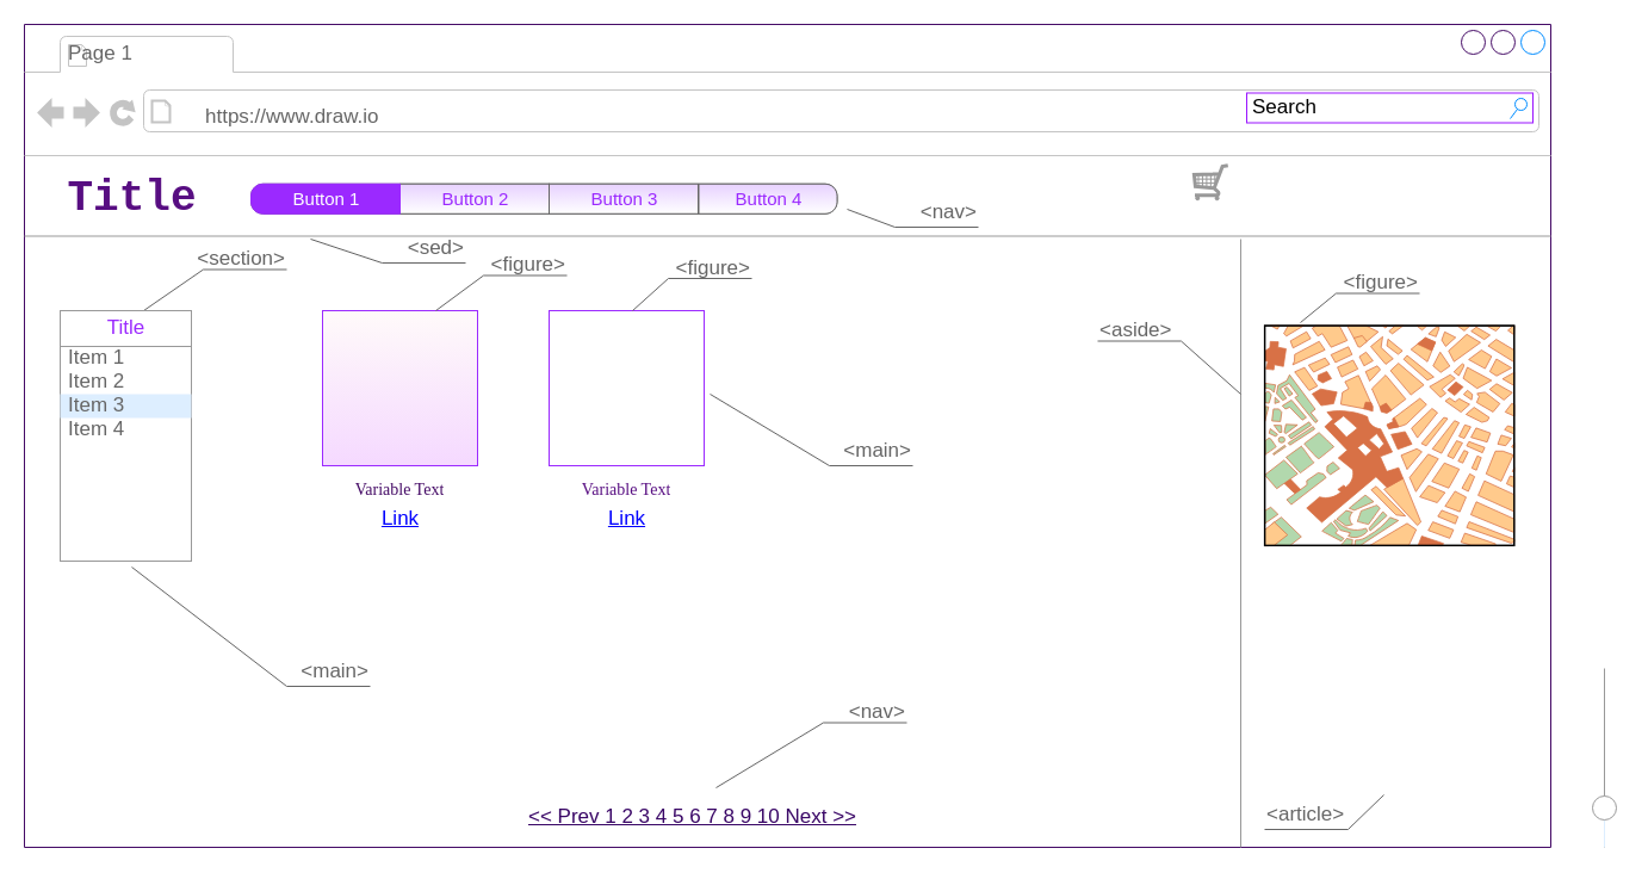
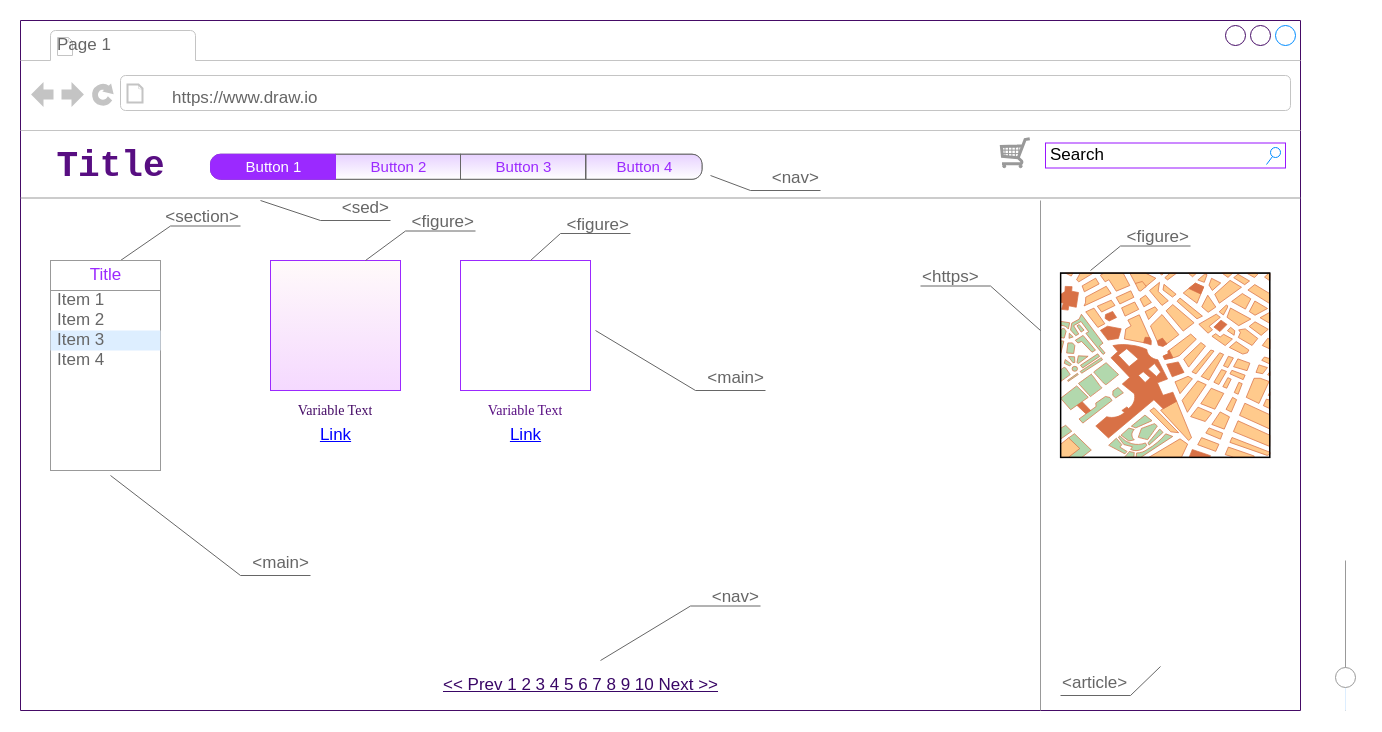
  <mxCell id="0" />
  <mxCell id="1" parent="0" />
  <mxCell id="2" value="" style="strokeWidth=1;shadow=0;dashed=0;align=center;html=1;shape=mxgraph.mockup.containers.browserWindow;rSize=0;strokeColor=#450B66;strokeColor2=#008cff;strokeColor3=#c4c4c4;mainText=,;recursiveResize=0;fontColor=#9B29FF;gradientColor=#F9EBFF;fillColor=#FFFFFF;" vertex="1" parent="1"><mxGeometry x="20" y="20" width="1280" height="690" as="geometry" /></mxCell>
  <mxCell id="3" value="Page 1" style="strokeWidth=1;shadow=0;dashed=0;align=center;html=1;shape=mxgraph.mockup.containers.anchor;fontSize=17;fontColor=#666666;align=left;" vertex="1" parent="2"><mxGeometry x="35" y="12" width="110" height="26" as="geometry" /></mxCell>
  <mxCell id="4" value="https://www.draw.io" style="strokeWidth=1;shadow=0;dashed=0;align=center;html=1;shape=mxgraph.mockup.containers.anchor;rSize=0;fontSize=17;fontColor=#666666;align=left;" vertex="1" parent="2"><mxGeometry x="150" y="65" width="250" height="26" as="geometry" /></mxCell>
- <mxCell id="5" value="Search" style="strokeWidth=1;shadow=0;dashed=0;align=center;html=1;shape=mxgraph.mockup.forms.searchBox;mainText=;strokeColor2=#008cff;fontSize=17;align=left;spacingLeft=3;strokeColor=#9914FF;" vertex="1" parent="2"><mxGeometry x="1025" y="57.5" width="240" height="25" as="geometry" /></mxCell>
+ <mxCell id="5" value="Search" style="strokeWidth=1;shadow=0;dashed=0;align=center;html=1;shape=mxgraph.mockup.forms.searchBox;mainText=;strokeColor2=#008cff;fontSize=17;align=left;spacingLeft=3;strokeColor=#9914FF;" vertex="1" parent="2"><mxGeometry x="1025" y="122.5" width="240" height="25" as="geometry" /></mxCell>
  <mxCell id="6" value="" style="verticalLabelPosition=bottom;shadow=0;dashed=0;align=center;html=1;verticalAlign=top;strokeWidth=1;shape=mxgraph.mockup.misc.shoppingCart;strokeColor=#999999;fillColor=#8505E7;fontFamily=Helvetica;fontSize=15;fontColor=#960DFF;labelBorderColor=none;" vertex="1" parent="2"><mxGeometry x="980" y="117.5" width="30" height="30" as="geometry" /></mxCell>
  <mxCell id="7" value="Title" style="text;strokeColor=none;fillColor=none;html=1;fontSize=36;fontStyle=1;verticalAlign=middle;align=center;fontFamily=Courier New;fontColor=#580E82;labelBorderColor=none;" vertex="1" parent="2"><mxGeometry x="20" y="122.5" width="140" height="47.5" as="geometry" /></mxCell>
  <mxCell id="8" value="&amp;lt;&amp;lt; Prev 1 2 3 4 5 6 7 8 9 10 Next &amp;gt;&amp;gt;" style="strokeWidth=1;shadow=0;dashed=0;align=center;html=1;shape=mxgraph.mockup.navigation.pagination;linkText=;fontSize=17;fontColor=#390666;fontStyle=4;fillColor=#FFFAFA;gradientColor=#F5D9FF;" vertex="1" parent="2"><mxGeometry x="385" y="650" width="350" height="30" as="geometry" /></mxCell>
  <mxCell id="9" value="&amp;lt;section&amp;gt;" style="strokeWidth=1;shadow=0;dashed=0;align=center;html=1;shape=mxgraph.mockup.text.callout;linkText=;textSize=17;textColor=#666666;callDir=NE;callStyle=line;fontSize=17;fontColor=#666666;align=right;verticalAlign=top;strokeColor=#666666;fillColor=#FFFFFF;gradientColor=none;" vertex="1" parent="2"><mxGeometry x="100" y="180" width="120" height="60" as="geometry" /></mxCell>
  <mxCell id="10" value="Link" style="shape=rectangle;strokeColor=none;fillColor=none;linkText=;fontSize=17;fontColor=#0000ff;fontStyle=4;html=1;align=center;" vertex="1" parent="2"><mxGeometry x="240" y="400" width="150" height="30" as="geometry" /></mxCell>
  <mxCell id="11" value="" style="rounded=0;whiteSpace=wrap;html=1;strokeColor=#9B29FF;strokeWidth=1;fillColor=#FFFAFA;gradientColor=#F5D9FF;fontFamily=Tahoma;fontSize=14;fontColor=#FFFFFF;" vertex="1" parent="2"><mxGeometry x="250" y="240" width="130" height="130" as="geometry" /></mxCell>
  <mxCell id="12" value="" style="rounded=0;whiteSpace=wrap;html=1;strokeColor=#9B29FF;strokeWidth=1;fillColor=#FFFFFF;gradientColor=none;fontFamily=Courier New;fontSize=14;fontColor=#580E82;" vertex="1" parent="2"><mxGeometry x="440" y="240" width="130" height="130" as="geometry" /></mxCell>
  <mxCell id="13" value="&amp;lt;figure&amp;gt;" style="strokeWidth=1;shadow=0;dashed=0;align=center;html=1;shape=mxgraph.mockup.text.callout;linkText=;textSize=17;textColor=#666666;callDir=NE;callStyle=line;fontSize=17;fontColor=#666666;align=right;verticalAlign=top;strokeColor=#666666;fillColor=#FFFFFF;gradientColor=none;" vertex="1" parent="2"><mxGeometry x="345" y="185" width="110" height="55" as="geometry" /></mxCell>
  <mxCell id="14" value="&amp;lt;figure&amp;gt;&lt;br&gt;" style="strokeWidth=1;shadow=0;dashed=0;align=center;html=1;shape=mxgraph.mockup.text.callout;linkText=;textSize=17;textColor=#666666;callDir=NE;callStyle=line;fontSize=17;fontColor=#666666;align=right;verticalAlign=top;strokeColor=#666666;fillColor=#FFFFFF;gradientColor=none;" vertex="1" parent="2"><mxGeometry x="510" y="187.5" width="100" height="52.5" as="geometry" /></mxCell>
  <mxCell id="15" value="Variable Text" style="text;html=1;strokeColor=none;fillColor=none;align=center;verticalAlign=middle;whiteSpace=wrap;overflow=hidden;fontFamily=Tahoma;fontSize=14;fontColor=#450B66;" vertex="1" parent="2"><mxGeometry x="275" y="380" width="80" height="20" as="geometry" /></mxCell>
  <mxCell id="16" value="Variable Text" style="text;html=1;strokeColor=none;fillColor=none;align=center;verticalAlign=middle;whiteSpace=wrap;overflow=hidden;fontFamily=Tahoma;fontSize=14;fontColor=#580E82;" vertex="1" parent="2"><mxGeometry x="465" y="380" width="80" height="20" as="geometry" /></mxCell>
  <mxCell id="17" value="&amp;lt;nav&amp;gt;" style="strokeWidth=1;shadow=0;dashed=0;align=center;html=1;shape=mxgraph.mockup.text.callout;linkText=;textSize=17;textColor=#666666;callDir=SE;callStyle=line;fontSize=17;fontColor=#666666;align=right;verticalAlign=bottom;strokeColor=#666666;fillColor=#FFFFFF;gradientColor=none;" vertex="1" parent="2"><mxGeometry x="690" y="155" width="110" height="15" as="geometry" /></mxCell>
  <mxCell id="18" value="" style="strokeWidth=1;shadow=0;dashed=0;align=center;html=1;shape=mxgraph.mockup.forms.rrect;rSize=0;strokeColor=#999999;fillColor=#ffffff;fontFamily=Tahoma;fontSize=14;fontColor=#FFFFFF;" vertex="1" parent="2"><mxGeometry x="30" y="240" width="110" height="210" as="geometry" /></mxCell>
  <mxCell id="19" value="&lt;font color=&quot;#9b29ff&quot;&gt;Title&lt;/font&gt;" style="strokeWidth=1;shadow=0;dashed=0;align=center;html=1;shape=mxgraph.mockup.forms.rrect;rSize=0;strokeColor=#999999;fontColor=#008cff;fontSize=17;fillColor=#ffffff;resizeWidth=1;" vertex="1" parent="18"><mxGeometry width="110.0" height="30" relative="1" as="geometry" /></mxCell>
  <mxCell id="20" value="Item 1" style="strokeWidth=1;shadow=0;dashed=0;align=center;html=1;shape=mxgraph.mockup.forms.anchor;fontSize=17;fontColor=#666666;align=left;spacingLeft=5;resizeWidth=1;" vertex="1" parent="18"><mxGeometry width="110.0" height="20" relative="1" as="geometry"><mxPoint y="30" as="offset" /></mxGeometry></mxCell>
  <mxCell id="21" value="Item 2" style="strokeWidth=1;shadow=0;dashed=0;align=center;html=1;shape=mxgraph.mockup.forms.anchor;fontSize=17;fontColor=#666666;align=left;spacingLeft=5;resizeWidth=1;" vertex="1" parent="18"><mxGeometry width="110.0" height="20" relative="1" as="geometry"><mxPoint y="50" as="offset" /></mxGeometry></mxCell>
  <mxCell id="22" value="Item 3" style="strokeWidth=1;shadow=0;dashed=0;align=center;html=1;shape=mxgraph.mockup.forms.rrect;rSize=0;fontSize=17;fontColor=#666666;align=left;spacingLeft=5;fillColor=#ddeeff;strokeColor=none;resizeWidth=1;" vertex="1" parent="18"><mxGeometry width="110.0" height="20" relative="1" as="geometry"><mxPoint y="70" as="offset" /></mxGeometry></mxCell>
  <mxCell id="23" value="Item 4" style="strokeWidth=1;shadow=0;dashed=0;align=center;html=1;shape=mxgraph.mockup.forms.anchor;fontSize=17;fontColor=#666666;align=left;spacingLeft=5;resizeWidth=1;" vertex="1" parent="18"><mxGeometry width="110.0" height="20" relative="1" as="geometry"><mxPoint y="90" as="offset" /></mxGeometry></mxCell>
  <mxCell id="24" value="Link" style="shape=rectangle;strokeColor=none;fillColor=none;linkText=;fontSize=17;fontColor=#0000ff;fontStyle=4;html=1;align=center;" vertex="1" parent="2"><mxGeometry x="430" y="400" width="150" height="30" as="geometry" /></mxCell>
  <mxCell id="25" value="" style="verticalLabelPosition=bottom;shadow=0;dashed=0;align=center;html=1;verticalAlign=top;strokeWidth=1;shape=mxgraph.mockup.misc.map;fillColor=#FFFFFF;gradientColor=none;fontFamily=Tahoma;fontSize=14;fontColor=#580E82;" vertex="1" parent="2"><mxGeometry x="1040" y="252.5" width="210" height="185" as="geometry" /></mxCell>
  <mxCell id="26" value="" style="verticalLabelPosition=bottom;shadow=0;dashed=0;align=center;html=1;verticalAlign=top;strokeWidth=1;shape=mxgraph.mockup.markup.line;strokeColor=#999999;direction=north;fillColor=#FFFFFF;gradientColor=none;fontFamily=Tahoma;fontSize=14;fontColor=#580E82;" vertex="1" parent="2"><mxGeometry x="1010" y="180" width="20" height="510" as="geometry" /></mxCell>
  <mxCell id="27" value="" style="verticalLabelPosition=bottom;shadow=0;dashed=0;align=center;html=1;verticalAlign=top;strokeWidth=1;shape=mxgraph.mockup.markup.line;strokeColor=#999999;fillColor=#FFFFFF;gradientColor=none;fontFamily=Tahoma;fontSize=14;fontColor=#580E82;" vertex="1" parent="2"><mxGeometry y="167.5" width="1280" height="20" as="geometry" /></mxCell>
  <mxCell id="28" value="&amp;lt;sed&amp;gt;" style="strokeWidth=1;shadow=0;dashed=0;align=center;html=1;shape=mxgraph.mockup.text.callout;linkText=;textSize=17;textColor=#666666;callDir=SE;callStyle=line;fontSize=17;fontColor=#666666;align=right;verticalAlign=bottom;strokeColor=#666666;fillColor=#FFFFFF;gradientColor=none;" vertex="1" parent="2"><mxGeometry x="240" y="180" width="130" height="20" as="geometry" /></mxCell>
  <mxCell id="29" value="&amp;lt;article&amp;gt;" style="strokeWidth=1;shadow=0;dashed=0;align=center;html=1;shape=mxgraph.mockup.text.callout;linkText=;textSize=17;textColor=#666666;callDir=SW;callStyle=line;fontSize=17;fontColor=#666666;align=left;verticalAlign=bottom;strokeColor=#666666;fillColor=#FFFFFF;gradientColor=none;" vertex="1" parent="2"><mxGeometry x="1040" y="646" width="100" height="29" as="geometry" /></mxCell>
  <mxCell id="30" value="&amp;lt;figure&amp;gt;" style="strokeWidth=1;shadow=0;dashed=0;align=center;html=1;shape=mxgraph.mockup.text.callout;linkText=;textSize=17;textColor=#666666;callDir=NE;callStyle=line;fontSize=17;fontColor=#666666;align=right;verticalAlign=top;strokeColor=#666666;fillColor=#FFFFFF;gradientColor=none;" vertex="1" parent="2"><mxGeometry x="1070" y="200" width="100" height="50" as="geometry" /></mxCell>
- <mxCell id="31" value="&amp;lt;aside&amp;gt;" style="strokeWidth=1;shadow=0;dashed=0;align=center;html=1;shape=mxgraph.mockup.text.callout;linkText=;textSize=17;textColor=#666666;callDir=NW;callStyle=line;fontSize=17;fontColor=#666666;align=left;verticalAlign=top;strokeColor=#666666;fillColor=#FFFFFF;gradientColor=none;" vertex="1" parent="2"><mxGeometry x="900" y="240" width="120" height="70" as="geometry" /></mxCell>
+ <mxCell id="31" value="&amp;lt;https&amp;gt;" style="strokeWidth=1;shadow=0;dashed=0;align=center;html=1;shape=mxgraph.mockup.text.callout;linkText=;textSize=17;textColor=#666666;callDir=NW;callStyle=line;fontSize=17;fontColor=#666666;align=left;verticalAlign=top;strokeColor=#666666;fillColor=#FFFFFF;gradientColor=none;" vertex="1" parent="2"><mxGeometry x="900" y="240" width="120" height="70" as="geometry" /></mxCell>
  <mxCell id="32" value="&amp;lt;main&amp;gt;" style="strokeWidth=1;shadow=0;dashed=0;align=center;html=1;shape=mxgraph.mockup.text.callout;linkText=;textSize=17;textColor=#666666;callDir=SE;callStyle=line;fontSize=17;fontColor=#666666;align=right;verticalAlign=bottom;strokeColor=#666666;fillColor=#FFFFFF;gradientColor=none;" vertex="1" parent="2"><mxGeometry x="90" y="455" width="200" height="100" as="geometry" /></mxCell>
  <mxCell id="33" value="&amp;lt;main&amp;gt;" style="strokeWidth=1;shadow=0;dashed=0;align=center;html=1;shape=mxgraph.mockup.text.callout;linkText=;textSize=17;textColor=#666666;callDir=SE;callStyle=line;fontSize=17;fontColor=#666666;align=right;verticalAlign=bottom;strokeColor=#666666;fillColor=#FFFFFF;gradientColor=none;" vertex="1" parent="2"><mxGeometry x="575" y="310" width="170" height="60" as="geometry" /></mxCell>
  <mxCell id="34" value="&amp;lt;nav&amp;gt;" style="strokeWidth=1;shadow=0;dashed=0;align=center;html=1;shape=mxgraph.mockup.text.callout;linkText=;textSize=17;textColor=#666666;callDir=NE;callStyle=line;fontSize=17;fontColor=#666666;align=right;verticalAlign=top;strokeColor=#666666;fillColor=#FFFFFF;gradientColor=none;" vertex="1" parent="2"><mxGeometry x="580" y="560" width="160" height="80" as="geometry" /></mxCell>
  <mxCell id="35" value="" style="strokeWidth=1;shadow=0;dashed=0;align=center;html=1;shape=mxgraph.mockup.rrect;rSize=10;fillColor=#E7D1FF;strokeColor=#666666;fontFamily=Tahoma;fontSize=14;fontColor=#9B29FF;gradientColor=#ffffff;fontStyle=1" vertex="1" parent="2"><mxGeometry x="190" y="133.75" width="491.5" height="25" as="geometry" /></mxCell>
  <mxCell id="36" value="Button 2" style="strokeColor=inherit;fillColor=inherit;gradientColor=inherit;strokeWidth=1;shadow=0;dashed=0;align=center;html=1;shape=mxgraph.mockup.rrect;rSize=0;fontSize=15;fontColor=#9B29FF;fontStyle=0;resizeHeight=1;fontFamily=Helvetica;" vertex="1" parent="35"><mxGeometry width="125" height="25" relative="1" as="geometry"><mxPoint x="125" as="offset" /></mxGeometry></mxCell>
  <mxCell id="37" value="Button 3" style="strokeColor=inherit;fillColor=inherit;gradientColor=inherit;strokeWidth=1;shadow=0;dashed=0;align=center;html=1;shape=mxgraph.mockup.rrect;rSize=0;fontSize=15;fontColor=#9B29FF;fontStyle=0;resizeHeight=1;fontFamily=Helvetica;" vertex="1" parent="35"><mxGeometry width="125" height="25" relative="1" as="geometry"><mxPoint x="250" as="offset" /></mxGeometry></mxCell>
  <mxCell id="38" value="Button 4" style="strokeColor=inherit;fillColor=inherit;gradientColor=inherit;strokeWidth=1;shadow=0;dashed=0;align=center;html=1;shape=mxgraph.mockup.rightButton;rSize=10;fontSize=15;fontColor=#9B29FF;fontStyle=0;resizeHeight=1;fontFamily=Helvetica;" vertex="1" parent="35"><mxGeometry x="1" width="116" height="25" relative="1" as="geometry"><mxPoint x="-116" as="offset" /></mxGeometry></mxCell>
  <mxCell id="39" value="Button 1" style="strokeWidth=1;shadow=0;dashed=0;align=center;html=1;shape=mxgraph.mockup.leftButton;rSize=10;fontSize=15;fontColor=#FFFFFF;fontStyle=0;fillColor=#9B29FF;strokeColor=#9B29FF;resizeHeight=1;fontFamily=Helvetica;" vertex="1" parent="35"><mxGeometry width="125" height="25" relative="1" as="geometry" /></mxCell>
  <mxCell id="40" value="" style="verticalLabelPosition=bottom;shadow=0;dashed=0;align=center;html=1;verticalAlign=top;strokeWidth=1;shape=mxgraph.mockup.forms.horSlider;strokeColor=#999999;sliderStyle=basic;sliderPos=20;handleStyle=circle;fillColor2=#ddeeff;direction=north;fillColor=#FFFFFF;gradientColor=none;fontFamily=Tahoma;fontSize=14;fontColor=#450B66;" vertex="1" parent="1"><mxGeometry x="1330" y="560" width="30" height="150" as="geometry" /></mxCell>
